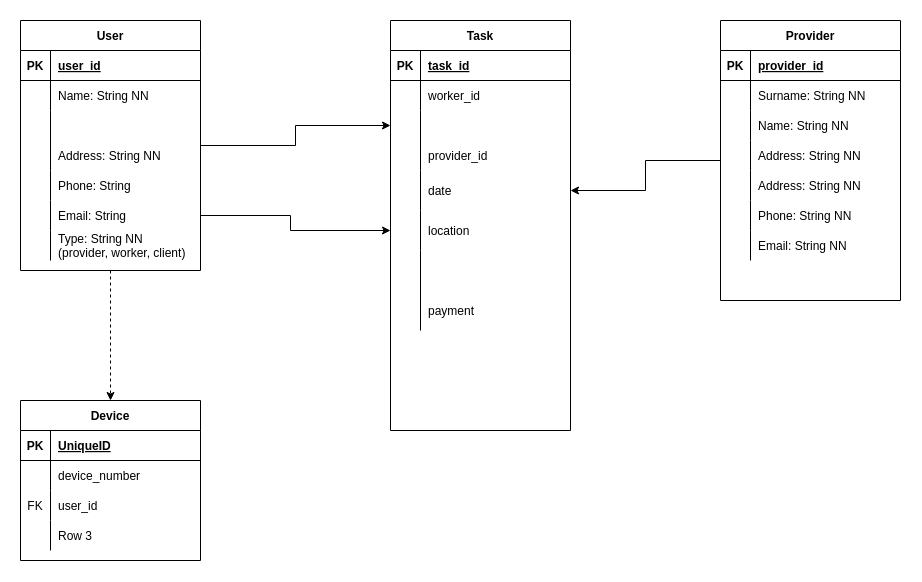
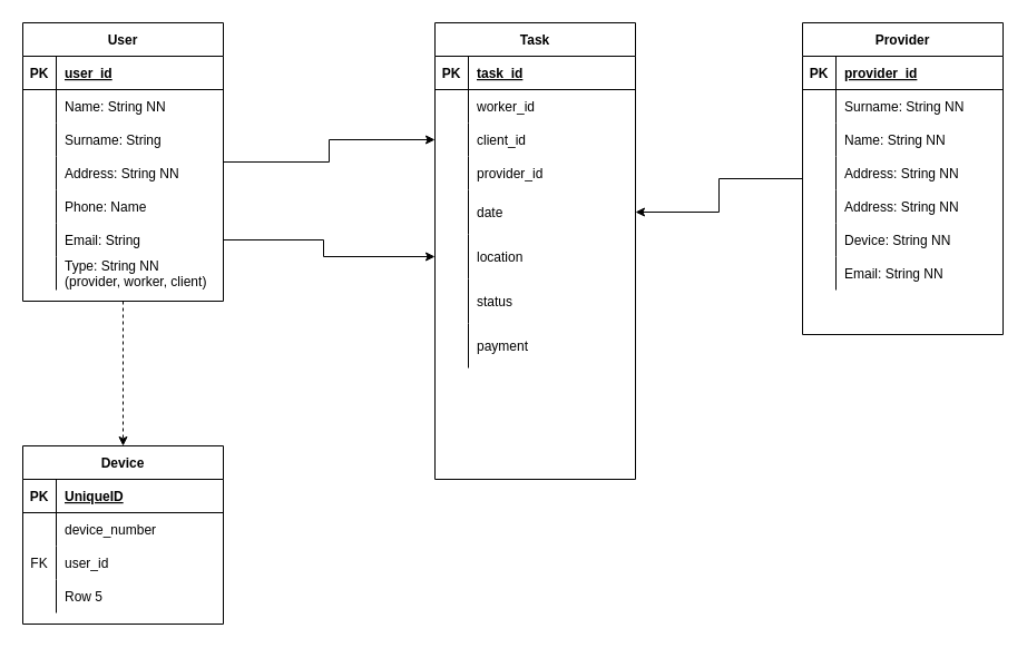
  <mxCell id="0" />
  <mxCell id="1" parent="0" />
  <mxCell id="2" value="" style="edgeStyle=orthogonalEdgeStyle;rounded=0;orthogonalLoop=1;jettySize=auto;html=1;entryX=0;entryY=0.5;entryDx=0;entryDy=0;exitX=1;exitY=0.5;exitDx=0;exitDy=0;" edge="1" parent="1" source="21" target="68"><mxGeometry relative="1" as="geometry"><mxPoint x="200" y="141" as="sourcePoint" /><mxPoint x="398.92" y="142" as="targetPoint" /><Array as="points"><mxPoint x="290" y="215" /><mxPoint x="290" y="230" /></Array></mxGeometry></mxCell>
  <mxCell id="3" style="edgeStyle=orthogonalEdgeStyle;rounded=0;orthogonalLoop=1;jettySize=auto;html=1;entryX=0.5;entryY=0;entryDx=0;entryDy=0;dashed=1;" edge="1" parent="1" source="5" target="77"><mxGeometry relative="1" as="geometry" /></mxCell>
  <mxCell id="4" style="edgeStyle=orthogonalEdgeStyle;rounded=0;orthogonalLoop=1;jettySize=auto;html=1;entryX=0;entryY=0.5;entryDx=0;entryDy=0;" edge="1" parent="1" source="5" target="59"><mxGeometry relative="1" as="geometry" /></mxCell>
  <mxCell id="5" value="User" style="shape=table;startSize=30;container=1;collapsible=1;childLayout=tableLayout;fixedRows=1;rowLines=0;fontStyle=1;align=center;resizeLast=1;" vertex="1" parent="1"><mxGeometry x="20" y="20" width="180" height="250" as="geometry" /></mxCell>
  <mxCell id="6" value="" style="shape=partialRectangle;collapsible=0;dropTarget=0;pointerEvents=0;fillColor=none;top=0;left=0;bottom=1;right=0;points=[[0,0.5],[1,0.5]];portConstraint=eastwest;" vertex="1" parent="5"><mxGeometry y="30" width="180" height="30" as="geometry" /></mxCell>
  <mxCell id="7" value="PK" style="shape=partialRectangle;connectable=0;fillColor=none;top=0;left=0;bottom=0;right=0;fontStyle=1;overflow=hidden;" vertex="1" parent="6"><mxGeometry width="30" height="30" as="geometry" /></mxCell>
  <mxCell id="8" value="user_id" style="shape=partialRectangle;connectable=0;fillColor=none;top=0;left=0;bottom=0;right=0;align=left;spacingLeft=6;fontStyle=5;overflow=hidden;" vertex="1" parent="6"><mxGeometry x="30" width="150" height="30" as="geometry" /></mxCell>
  <mxCell id="9" value="" style="shape=partialRectangle;collapsible=0;dropTarget=0;pointerEvents=0;fillColor=none;top=0;left=0;bottom=0;right=0;points=[[0,0.5],[1,0.5]];portConstraint=eastwest;" vertex="1" parent="5"><mxGeometry y="60" width="180" height="30" as="geometry" /></mxCell>
  <mxCell id="10" value="" style="shape=partialRectangle;connectable=0;fillColor=none;top=0;left=0;bottom=0;right=0;editable=1;overflow=hidden;" vertex="1" parent="9"><mxGeometry width="30" height="30" as="geometry" /></mxCell>
  <mxCell id="11" value="Name: String NN" style="shape=partialRectangle;connectable=0;fillColor=none;top=0;left=0;bottom=0;right=0;align=left;spacingLeft=6;overflow=hidden;" vertex="1" parent="9"><mxGeometry x="30" width="150" height="30" as="geometry" /></mxCell>
  <mxCell id="12" value="" style="shape=partialRectangle;collapsible=0;dropTarget=0;pointerEvents=0;fillColor=none;top=0;left=0;bottom=0;right=0;points=[[0,0.5],[1,0.5]];portConstraint=eastwest;" vertex="1" parent="5"><mxGeometry y="90" width="180" height="30" as="geometry" /></mxCell>
  <mxCell id="13" value="" style="shape=partialRectangle;connectable=0;fillColor=none;top=0;left=0;bottom=0;right=0;editable=1;overflow=hidden;" vertex="1" parent="12"><mxGeometry width="30" height="30" as="geometry" /></mxCell>
+ <mxCell id="14" value="Surname: String" style="shape=partialRectangle;connectable=0;fillColor=none;top=0;left=0;bottom=0;right=0;align=left;spacingLeft=6;overflow=hidden;" vertex="1" parent="12"><mxGeometry x="30" width="150" height="30" as="geometry" /></mxCell>
  <mxCell id="15" value="" style="shape=partialRectangle;collapsible=0;dropTarget=0;pointerEvents=0;fillColor=none;top=0;left=0;bottom=0;right=0;points=[[0,0.5],[1,0.5]];portConstraint=eastwest;" vertex="1" parent="5"><mxGeometry y="120" width="180" height="30" as="geometry" /></mxCell>
  <mxCell id="16" value="" style="shape=partialRectangle;connectable=0;fillColor=none;top=0;left=0;bottom=0;right=0;editable=1;overflow=hidden;" vertex="1" parent="15"><mxGeometry width="30" height="30" as="geometry" /></mxCell>
  <mxCell id="17" value="Address: String NN" style="shape=partialRectangle;connectable=0;fillColor=none;top=0;left=0;bottom=0;right=0;align=left;spacingLeft=6;overflow=hidden;" vertex="1" parent="15"><mxGeometry x="30" width="150" height="30" as="geometry" /></mxCell>
  <mxCell id="18" value="" style="shape=partialRectangle;collapsible=0;dropTarget=0;pointerEvents=0;fillColor=none;top=0;left=0;bottom=0;right=0;points=[[0,0.5],[1,0.5]];portConstraint=eastwest;" vertex="1" parent="5"><mxGeometry y="150" width="180" height="30" as="geometry" /></mxCell>
  <mxCell id="19" value="" style="shape=partialRectangle;connectable=0;fillColor=none;top=0;left=0;bottom=0;right=0;editable=1;overflow=hidden;" vertex="1" parent="18"><mxGeometry width="30" height="30" as="geometry" /></mxCell>
- <mxCell id="20" value="Phone: String" style="shape=partialRectangle;connectable=0;fillColor=none;top=0;left=0;bottom=0;right=0;align=left;spacingLeft=6;overflow=hidden;" vertex="1" parent="18"><mxGeometry x="30" width="150" height="30" as="geometry" /></mxCell>
+ <mxCell id="20" value="Phone: Name" style="shape=partialRectangle;connectable=0;fillColor=none;top=0;left=0;bottom=0;right=0;align=left;spacingLeft=6;overflow=hidden;" vertex="1" parent="18"><mxGeometry x="30" width="150" height="30" as="geometry" /></mxCell>
  <mxCell id="21" value="" style="shape=partialRectangle;collapsible=0;dropTarget=0;pointerEvents=0;fillColor=none;top=0;left=0;bottom=0;right=0;points=[[0,0.5],[1,0.5]];portConstraint=eastwest;" vertex="1" parent="5"><mxGeometry y="180" width="180" height="30" as="geometry" /></mxCell>
  <mxCell id="22" value="" style="shape=partialRectangle;connectable=0;fillColor=none;top=0;left=0;bottom=0;right=0;editable=1;overflow=hidden;" vertex="1" parent="21"><mxGeometry width="30" height="30" as="geometry" /></mxCell>
  <mxCell id="23" value="Email: String" style="shape=partialRectangle;connectable=0;fillColor=none;top=0;left=0;bottom=0;right=0;align=left;spacingLeft=6;overflow=hidden;" vertex="1" parent="21"><mxGeometry x="30" width="150" height="30" as="geometry" /></mxCell>
  <mxCell id="24" value="" style="shape=partialRectangle;collapsible=0;dropTarget=0;pointerEvents=0;fillColor=none;top=0;left=0;bottom=0;right=0;points=[[0,0.5],[1,0.5]];portConstraint=eastwest;" vertex="1" parent="5"><mxGeometry y="210" width="180" height="30" as="geometry" /></mxCell>
  <mxCell id="25" value="" style="shape=partialRectangle;connectable=0;fillColor=none;top=0;left=0;bottom=0;right=0;editable=1;overflow=hidden;" vertex="1" parent="24"><mxGeometry width="30" height="30" as="geometry" /></mxCell>
  <mxCell id="26" value="Type: String NN&#10;(provider, worker, client)" style="shape=partialRectangle;connectable=0;fillColor=none;top=0;left=0;bottom=0;right=0;align=left;spacingLeft=6;overflow=hidden;" vertex="1" parent="24"><mxGeometry x="30" width="150" height="30" as="geometry" /></mxCell>
  <mxCell id="27" style="edgeStyle=orthogonalEdgeStyle;rounded=0;orthogonalLoop=1;jettySize=auto;html=1;entryX=1;entryY=0.5;entryDx=0;entryDy=0;" edge="1" parent="1" source="28" target="65"><mxGeometry relative="1" as="geometry"><mxPoint x="620" y="160" as="targetPoint" /></mxGeometry></mxCell>
  <mxCell id="28" value="Provider" style="shape=table;startSize=30;container=1;collapsible=1;childLayout=tableLayout;fixedRows=1;rowLines=0;fontStyle=1;align=center;resizeLast=1;" vertex="1" parent="1"><mxGeometry x="720" y="20" width="180" height="280" as="geometry" /></mxCell>
  <mxCell id="29" value="" style="shape=partialRectangle;collapsible=0;dropTarget=0;pointerEvents=0;fillColor=none;top=0;left=0;bottom=1;right=0;points=[[0,0.5],[1,0.5]];portConstraint=eastwest;" vertex="1" parent="28"><mxGeometry y="30" width="180" height="30" as="geometry" /></mxCell>
  <mxCell id="30" value="PK" style="shape=partialRectangle;connectable=0;fillColor=none;top=0;left=0;bottom=0;right=0;fontStyle=1;overflow=hidden;" vertex="1" parent="29"><mxGeometry width="30" height="30" as="geometry" /></mxCell>
  <mxCell id="31" value="provider_id" style="shape=partialRectangle;connectable=0;fillColor=none;top=0;left=0;bottom=0;right=0;align=left;spacingLeft=6;fontStyle=5;overflow=hidden;" vertex="1" parent="29"><mxGeometry x="30" width="150" height="30" as="geometry" /></mxCell>
  <mxCell id="32" value="" style="shape=partialRectangle;collapsible=0;dropTarget=0;pointerEvents=0;fillColor=none;top=0;left=0;bottom=0;right=0;points=[[0,0.5],[1,0.5]];portConstraint=eastwest;" vertex="1" parent="28"><mxGeometry y="60" width="180" height="30" as="geometry" /></mxCell>
  <mxCell id="33" value="" style="shape=partialRectangle;connectable=0;fillColor=none;top=0;left=0;bottom=0;right=0;editable=1;overflow=hidden;" vertex="1" parent="32"><mxGeometry width="30" height="30" as="geometry" /></mxCell>
  <mxCell id="34" value="Surname: String NN" style="shape=partialRectangle;connectable=0;fillColor=none;top=0;left=0;bottom=0;right=0;align=left;spacingLeft=6;overflow=hidden;" vertex="1" parent="32"><mxGeometry x="30" width="150" height="30" as="geometry" /></mxCell>
  <mxCell id="35" value="" style="shape=partialRectangle;collapsible=0;dropTarget=0;pointerEvents=0;fillColor=none;top=0;left=0;bottom=0;right=0;points=[[0,0.5],[1,0.5]];portConstraint=eastwest;" vertex="1" parent="28"><mxGeometry y="90" width="180" height="30" as="geometry" /></mxCell>
  <mxCell id="36" value="" style="shape=partialRectangle;connectable=0;fillColor=none;top=0;left=0;bottom=0;right=0;editable=1;overflow=hidden;" vertex="1" parent="35"><mxGeometry width="30" height="30" as="geometry" /></mxCell>
  <mxCell id="37" value="Name: String NN" style="shape=partialRectangle;connectable=0;fillColor=none;top=0;left=0;bottom=0;right=0;align=left;spacingLeft=6;overflow=hidden;" vertex="1" parent="35"><mxGeometry x="30" width="150" height="30" as="geometry" /></mxCell>
  <mxCell id="38" value="" style="shape=partialRectangle;collapsible=0;dropTarget=0;pointerEvents=0;fillColor=none;top=0;left=0;bottom=0;right=0;points=[[0,0.5],[1,0.5]];portConstraint=eastwest;" vertex="1" parent="28"><mxGeometry y="120" width="180" height="30" as="geometry" /></mxCell>
  <mxCell id="39" value="" style="shape=partialRectangle;connectable=0;fillColor=none;top=0;left=0;bottom=0;right=0;editable=1;overflow=hidden;" vertex="1" parent="38"><mxGeometry width="30" height="30" as="geometry" /></mxCell>
  <mxCell id="40" value="Address: String NN" style="shape=partialRectangle;connectable=0;fillColor=none;top=0;left=0;bottom=0;right=0;align=left;spacingLeft=6;overflow=hidden;" vertex="1" parent="38"><mxGeometry x="30" width="150" height="30" as="geometry" /></mxCell>
  <mxCell id="41" value="" style="shape=partialRectangle;collapsible=0;dropTarget=0;pointerEvents=0;fillColor=none;top=0;left=0;bottom=0;right=0;points=[[0,0.5],[1,0.5]];portConstraint=eastwest;" vertex="1" parent="28"><mxGeometry y="150" width="180" height="30" as="geometry" /></mxCell>
  <mxCell id="42" value="" style="shape=partialRectangle;connectable=0;fillColor=none;top=0;left=0;bottom=0;right=0;editable=1;overflow=hidden;" vertex="1" parent="41"><mxGeometry width="30" height="30" as="geometry" /></mxCell>
  <mxCell id="43" value="Address: String NN" style="shape=partialRectangle;connectable=0;fillColor=none;top=0;left=0;bottom=0;right=0;align=left;spacingLeft=6;overflow=hidden;" vertex="1" parent="41"><mxGeometry x="30" width="150" height="30" as="geometry" /></mxCell>
  <mxCell id="44" value="" style="shape=partialRectangle;collapsible=0;dropTarget=0;pointerEvents=0;fillColor=none;top=0;left=0;bottom=0;right=0;points=[[0,0.5],[1,0.5]];portConstraint=eastwest;" vertex="1" parent="28"><mxGeometry y="180" width="180" height="30" as="geometry" /></mxCell>
  <mxCell id="45" value="" style="shape=partialRectangle;connectable=0;fillColor=none;top=0;left=0;bottom=0;right=0;editable=1;overflow=hidden;" vertex="1" parent="44"><mxGeometry width="30" height="30" as="geometry" /></mxCell>
- <mxCell id="46" value="Phone: String NN" style="shape=partialRectangle;connectable=0;fillColor=none;top=0;left=0;bottom=0;right=0;align=left;spacingLeft=6;overflow=hidden;" vertex="1" parent="44"><mxGeometry x="30" width="150" height="30" as="geometry" /></mxCell>
+ <mxCell id="46" value="Device: String NN" style="shape=partialRectangle;connectable=0;fillColor=none;top=0;left=0;bottom=0;right=0;align=left;spacingLeft=6;overflow=hidden;" vertex="1" parent="44"><mxGeometry x="30" width="150" height="30" as="geometry" /></mxCell>
  <mxCell id="47" value="" style="shape=partialRectangle;collapsible=0;dropTarget=0;pointerEvents=0;fillColor=none;top=0;left=0;bottom=0;right=0;points=[[0,0.5],[1,0.5]];portConstraint=eastwest;" vertex="1" parent="28"><mxGeometry y="210" width="180" height="30" as="geometry" /></mxCell>
  <mxCell id="48" value="" style="shape=partialRectangle;connectable=0;fillColor=none;top=0;left=0;bottom=0;right=0;editable=1;overflow=hidden;" vertex="1" parent="47"><mxGeometry width="30" height="30" as="geometry" /></mxCell>
  <mxCell id="49" value="Email: String NN" style="shape=partialRectangle;connectable=0;fillColor=none;top=0;left=0;bottom=0;right=0;align=left;spacingLeft=6;overflow=hidden;" vertex="1" parent="47"><mxGeometry x="30" width="150" height="30" as="geometry" /></mxCell>
  <mxCell id="50" value="" style="shape=partialRectangle;collapsible=0;dropTarget=0;pointerEvents=0;fillColor=none;top=0;left=0;bottom=0;right=0;points=[[0,0.5],[1,0.5]];portConstraint=eastwest;" vertex="1" parent="28"><mxGeometry y="240" width="180" height="30" as="geometry" /></mxCell>
  <mxCell id="51" value="" style="shape=partialRectangle;connectable=0;fillColor=none;top=0;left=0;bottom=0;right=0;editable=1;overflow=hidden;" vertex="1" parent="50"><mxGeometry width="30" height="30" as="geometry" /></mxCell>
  <mxCell id="52" value="Task" style="shape=table;startSize=30;container=1;collapsible=1;childLayout=tableLayout;fixedRows=1;rowLines=0;fontStyle=1;align=center;resizeLast=1;" vertex="1" parent="1"><mxGeometry x="390" y="20" width="180" height="410" as="geometry" /></mxCell>
  <mxCell id="53" value="" style="shape=partialRectangle;collapsible=0;dropTarget=0;pointerEvents=0;fillColor=none;top=0;left=0;bottom=1;right=0;points=[[0,0.5],[1,0.5]];portConstraint=eastwest;" vertex="1" parent="52"><mxGeometry y="30" width="180" height="30" as="geometry" /></mxCell>
  <mxCell id="54" value="PK" style="shape=partialRectangle;connectable=0;fillColor=none;top=0;left=0;bottom=0;right=0;fontStyle=1;overflow=hidden;" vertex="1" parent="53"><mxGeometry width="30" height="30" as="geometry" /></mxCell>
  <mxCell id="55" value="task_id" style="shape=partialRectangle;connectable=0;fillColor=none;top=0;left=0;bottom=0;right=0;align=left;spacingLeft=6;fontStyle=5;overflow=hidden;" vertex="1" parent="53"><mxGeometry x="30" width="150" height="30" as="geometry" /></mxCell>
  <mxCell id="56" value="" style="shape=partialRectangle;collapsible=0;dropTarget=0;pointerEvents=0;fillColor=none;top=0;left=0;bottom=0;right=0;points=[[0,0.5],[1,0.5]];portConstraint=eastwest;" vertex="1" parent="52"><mxGeometry y="60" width="180" height="30" as="geometry" /></mxCell>
  <mxCell id="57" value="" style="shape=partialRectangle;connectable=0;fillColor=none;top=0;left=0;bottom=0;right=0;editable=1;overflow=hidden;" vertex="1" parent="56"><mxGeometry width="30" height="30" as="geometry" /></mxCell>
  <mxCell id="58" value="worker_id" style="shape=partialRectangle;connectable=0;fillColor=none;top=0;left=0;bottom=0;right=0;align=left;spacingLeft=6;overflow=hidden;" vertex="1" parent="56"><mxGeometry x="30" width="150" height="30" as="geometry" /></mxCell>
  <mxCell id="59" value="" style="shape=partialRectangle;collapsible=0;dropTarget=0;pointerEvents=0;fillColor=none;top=0;left=0;bottom=0;right=0;points=[[0,0.5],[1,0.5]];portConstraint=eastwest;" vertex="1" parent="52"><mxGeometry y="90" width="180" height="30" as="geometry" /></mxCell>
  <mxCell id="60" value="" style="shape=partialRectangle;connectable=0;fillColor=none;top=0;left=0;bottom=0;right=0;editable=1;overflow=hidden;" vertex="1" parent="59"><mxGeometry width="30" height="30" as="geometry" /></mxCell>
+ <mxCell id="61" value="client_id" style="shape=partialRectangle;connectable=0;fillColor=none;top=0;left=0;bottom=0;right=0;align=left;spacingLeft=6;overflow=hidden;" vertex="1" parent="59"><mxGeometry x="30" width="150" height="30" as="geometry" /></mxCell>
  <mxCell id="62" value="" style="shape=partialRectangle;collapsible=0;dropTarget=0;pointerEvents=0;fillColor=none;top=0;left=0;bottom=0;right=0;points=[[0,0.5],[1,0.5]];portConstraint=eastwest;" vertex="1" parent="52"><mxGeometry y="120" width="180" height="30" as="geometry" /></mxCell>
  <mxCell id="63" value="" style="shape=partialRectangle;connectable=0;fillColor=none;top=0;left=0;bottom=0;right=0;editable=1;overflow=hidden;" vertex="1" parent="62"><mxGeometry width="30" height="30" as="geometry" /></mxCell>
  <mxCell id="64" value="provider_id" style="shape=partialRectangle;connectable=0;fillColor=none;top=0;left=0;bottom=0;right=0;align=left;spacingLeft=6;overflow=hidden;" vertex="1" parent="62"><mxGeometry x="30" width="150" height="30" as="geometry" /></mxCell>
  <mxCell id="65" value="" style="shape=partialRectangle;collapsible=0;dropTarget=0;pointerEvents=0;fillColor=none;top=0;left=0;bottom=0;right=0;points=[[0,0.5],[1,0.5]];portConstraint=eastwest;" vertex="1" parent="52"><mxGeometry y="150" width="180" height="40" as="geometry" /></mxCell>
  <mxCell id="66" value="" style="shape=partialRectangle;connectable=0;fillColor=none;top=0;left=0;bottom=0;right=0;editable=1;overflow=hidden;" vertex="1" parent="65"><mxGeometry width="30" height="40" as="geometry" /></mxCell>
  <mxCell id="67" value="date" style="shape=partialRectangle;connectable=0;fillColor=none;top=0;left=0;bottom=0;right=0;align=left;spacingLeft=6;overflow=hidden;" vertex="1" parent="65"><mxGeometry x="30" width="150" height="40" as="geometry" /></mxCell>
  <mxCell id="68" value="" style="shape=partialRectangle;collapsible=0;dropTarget=0;pointerEvents=0;fillColor=none;top=0;left=0;bottom=0;right=0;points=[[0,0.5],[1,0.5]];portConstraint=eastwest;" vertex="1" parent="52"><mxGeometry y="190" width="180" height="40" as="geometry" /></mxCell>
  <mxCell id="69" value="" style="shape=partialRectangle;connectable=0;fillColor=none;top=0;left=0;bottom=0;right=0;editable=1;overflow=hidden;" vertex="1" parent="68"><mxGeometry width="30" height="40" as="geometry" /></mxCell>
  <mxCell id="70" value="location" style="shape=partialRectangle;connectable=0;fillColor=none;top=0;left=0;bottom=0;right=0;align=left;spacingLeft=6;overflow=hidden;" vertex="1" parent="68"><mxGeometry x="30" width="150" height="40" as="geometry" /></mxCell>
  <mxCell id="71" value="" style="shape=partialRectangle;collapsible=0;dropTarget=0;pointerEvents=0;fillColor=none;top=0;left=0;bottom=0;right=0;points=[[0,0.5],[1,0.5]];portConstraint=eastwest;" vertex="1" parent="52"><mxGeometry y="230" width="180" height="40" as="geometry" /></mxCell>
  <mxCell id="72" value="" style="shape=partialRectangle;connectable=0;fillColor=none;top=0;left=0;bottom=0;right=0;editable=1;overflow=hidden;" vertex="1" parent="71"><mxGeometry width="30" height="40" as="geometry" /></mxCell>
+ <mxCell id="73" value="status" style="shape=partialRectangle;connectable=0;fillColor=none;top=0;left=0;bottom=0;right=0;align=left;spacingLeft=6;overflow=hidden;" vertex="1" parent="71"><mxGeometry x="30" width="150" height="40" as="geometry" /></mxCell>
  <mxCell id="74" value="" style="shape=partialRectangle;collapsible=0;dropTarget=0;pointerEvents=0;fillColor=none;top=0;left=0;bottom=0;right=0;points=[[0,0.5],[1,0.5]];portConstraint=eastwest;" vertex="1" parent="52"><mxGeometry y="270" width="180" height="40" as="geometry" /></mxCell>
  <mxCell id="75" value="" style="shape=partialRectangle;connectable=0;fillColor=none;top=0;left=0;bottom=0;right=0;editable=1;overflow=hidden;" vertex="1" parent="74"><mxGeometry width="30" height="40" as="geometry" /></mxCell>
  <mxCell id="76" value="payment" style="shape=partialRectangle;connectable=0;fillColor=none;top=0;left=0;bottom=0;right=0;align=left;spacingLeft=6;overflow=hidden;" vertex="1" parent="74"><mxGeometry x="30" width="150" height="40" as="geometry" /></mxCell>
  <mxCell id="77" value="Device" style="shape=table;startSize=30;container=1;collapsible=1;childLayout=tableLayout;fixedRows=1;rowLines=0;fontStyle=1;align=center;resizeLast=1;" vertex="1" parent="1"><mxGeometry x="20" y="400" width="180" height="160" as="geometry" /></mxCell>
  <mxCell id="78" value="" style="shape=partialRectangle;collapsible=0;dropTarget=0;pointerEvents=0;fillColor=none;top=0;left=0;bottom=1;right=0;points=[[0,0.5],[1,0.5]];portConstraint=eastwest;" vertex="1" parent="77"><mxGeometry y="30" width="180" height="30" as="geometry" /></mxCell>
  <mxCell id="79" value="PK" style="shape=partialRectangle;connectable=0;fillColor=none;top=0;left=0;bottom=0;right=0;fontStyle=1;overflow=hidden;" vertex="1" parent="78"><mxGeometry width="30" height="30" as="geometry" /></mxCell>
  <mxCell id="80" value="UniqueID" style="shape=partialRectangle;connectable=0;fillColor=none;top=0;left=0;bottom=0;right=0;align=left;spacingLeft=6;fontStyle=5;overflow=hidden;" vertex="1" parent="78"><mxGeometry x="30" width="150" height="30" as="geometry" /></mxCell>
  <mxCell id="81" value="" style="shape=partialRectangle;collapsible=0;dropTarget=0;pointerEvents=0;fillColor=none;top=0;left=0;bottom=0;right=0;points=[[0,0.5],[1,0.5]];portConstraint=eastwest;" vertex="1" parent="77"><mxGeometry y="60" width="180" height="30" as="geometry" /></mxCell>
  <mxCell id="82" value="" style="shape=partialRectangle;connectable=0;fillColor=none;top=0;left=0;bottom=0;right=0;editable=1;overflow=hidden;" vertex="1" parent="81"><mxGeometry width="30" height="30" as="geometry" /></mxCell>
  <mxCell id="83" value="device_number" style="shape=partialRectangle;connectable=0;fillColor=none;top=0;left=0;bottom=0;right=0;align=left;spacingLeft=6;overflow=hidden;" vertex="1" parent="81"><mxGeometry x="30" width="150" height="30" as="geometry" /></mxCell>
  <mxCell id="84" value="" style="shape=partialRectangle;collapsible=0;dropTarget=0;pointerEvents=0;fillColor=none;top=0;left=0;bottom=0;right=0;points=[[0,0.5],[1,0.5]];portConstraint=eastwest;" vertex="1" parent="77"><mxGeometry y="90" width="180" height="30" as="geometry" /></mxCell>
  <mxCell id="85" value="FK" style="shape=partialRectangle;connectable=0;fillColor=none;top=0;left=0;bottom=0;right=0;editable=1;overflow=hidden;" vertex="1" parent="84"><mxGeometry width="30" height="30" as="geometry" /></mxCell>
  <mxCell id="86" value="user_id" style="shape=partialRectangle;connectable=0;fillColor=none;top=0;left=0;bottom=0;right=0;align=left;spacingLeft=6;overflow=hidden;" vertex="1" parent="84"><mxGeometry x="30" width="150" height="30" as="geometry" /></mxCell>
  <mxCell id="87" value="" style="shape=partialRectangle;collapsible=0;dropTarget=0;pointerEvents=0;fillColor=none;top=0;left=0;bottom=0;right=0;points=[[0,0.5],[1,0.5]];portConstraint=eastwest;" vertex="1" parent="77"><mxGeometry y="120" width="180" height="30" as="geometry" /></mxCell>
  <mxCell id="88" value="" style="shape=partialRectangle;connectable=0;fillColor=none;top=0;left=0;bottom=0;right=0;editable=1;overflow=hidden;" vertex="1" parent="87"><mxGeometry width="30" height="30" as="geometry" /></mxCell>
- <mxCell id="89" value="Row 3" style="shape=partialRectangle;connectable=0;fillColor=none;top=0;left=0;bottom=0;right=0;align=left;spacingLeft=6;overflow=hidden;" vertex="1" parent="87"><mxGeometry x="30" width="150" height="30" as="geometry" /></mxCell>
+ <mxCell id="89" value="Row 5" style="shape=partialRectangle;connectable=0;fillColor=none;top=0;left=0;bottom=0;right=0;align=left;spacingLeft=6;overflow=hidden;" vertex="1" parent="87"><mxGeometry x="30" width="150" height="30" as="geometry" /></mxCell>
